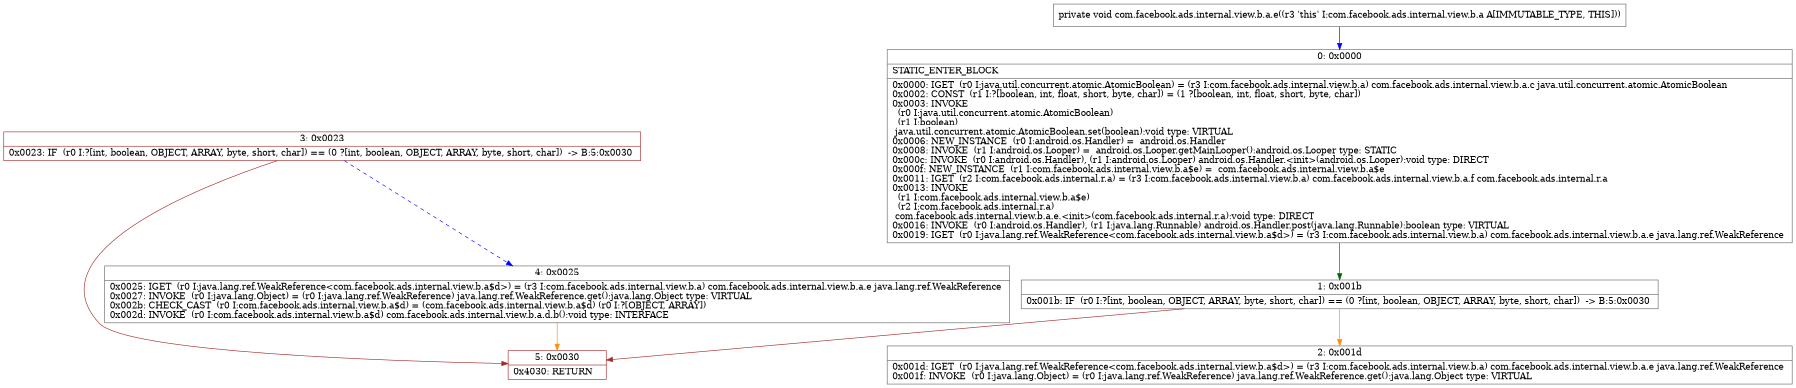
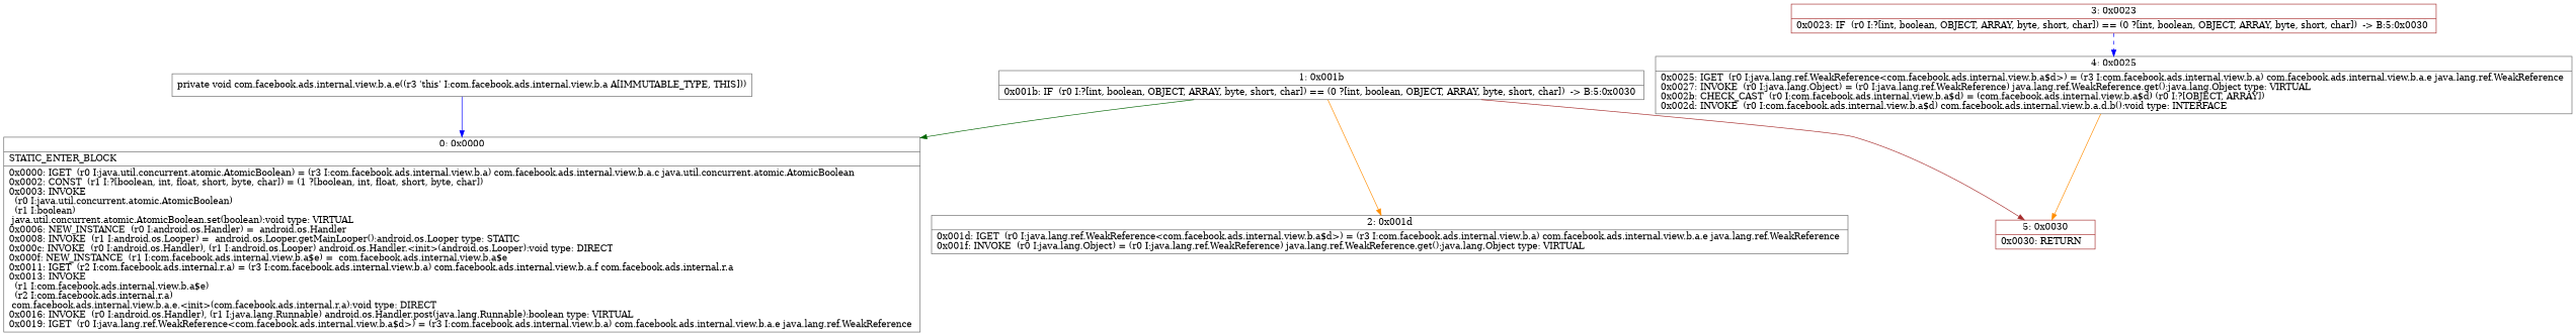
  digraph {
    node [color=gray40 shape=record]
    edge [color=darkorange]
    n1 [label="{0\:\ 0x0000|STATIC_ENTER_BLOCK\l|0x0000: IGET  (r0 I:java.util.concurrent.atomic.AtomicBoolean) = (r3 I:com.facebook.ads.internal.view.b.a) com.facebook.ads.internal.view.b.a.c java.util.concurrent.atomic.AtomicBoolean \l0x0002: CONST  (r1 I:?[boolean, int, float, short, byte, char]) = (1 ?[boolean, int, float, short, byte, char]) \l0x0003: INVOKE  \l  (r0 I:java.util.concurrent.atomic.AtomicBoolean)\l  (r1 I:boolean)\l java.util.concurrent.atomic.AtomicBoolean.set(boolean):void type: VIRTUAL \l0x0006: NEW_INSTANCE  (r0 I:android.os.Handler) =  android.os.Handler \l0x0008: INVOKE  (r1 I:android.os.Looper) =  android.os.Looper.getMainLooper():android.os.Looper type: STATIC \l0x000c: INVOKE  (r0 I:android.os.Handler), (r1 I:android.os.Looper) android.os.Handler.\<init\>(android.os.Looper):void type: DIRECT \l0x000f: NEW_INSTANCE  (r1 I:com.facebook.ads.internal.view.b.a$e) =  com.facebook.ads.internal.view.b.a$e \l0x0011: IGET  (r2 I:com.facebook.ads.internal.r.a) = (r3 I:com.facebook.ads.internal.view.b.a) com.facebook.ads.internal.view.b.a.f com.facebook.ads.internal.r.a \l0x0013: INVOKE  \l  (r1 I:com.facebook.ads.internal.view.b.a$e)\l  (r2 I:com.facebook.ads.internal.r.a)\l com.facebook.ads.internal.view.b.a.e.\<init\>(com.facebook.ads.internal.r.a):void type: DIRECT \l0x0016: INVOKE  (r0 I:android.os.Handler), (r1 I:java.lang.Runnable) android.os.Handler.post(java.lang.Runnable):boolean type: VIRTUAL \l0x0019: IGET  (r0 I:java.lang.ref.WeakReference\<com.facebook.ads.internal.view.b.a$d\>) = (r3 I:com.facebook.ads.internal.view.b.a) com.facebook.ads.internal.view.b.a.e java.lang.ref.WeakReference \l}"]
    n2 [label="{1\:\ 0x001b|0x001b: IF  (r0 I:?[int, boolean, OBJECT, ARRAY, byte, short, char]) == (0 ?[int, boolean, OBJECT, ARRAY, byte, short, char])  \-\> B:5:0x0030 \l}"]
    n3 [label="{2\:\ 0x001d|0x001d: IGET  (r0 I:java.lang.ref.WeakReference\<com.facebook.ads.internal.view.b.a$d\>) = (r3 I:com.facebook.ads.internal.view.b.a) com.facebook.ads.internal.view.b.a.e java.lang.ref.WeakReference \l0x001f: INVOKE  (r0 I:java.lang.Object) = (r0 I:java.lang.ref.WeakReference) java.lang.ref.WeakReference.get():java.lang.Object type: VIRTUAL \l}"]
-   n4 [color=brown label="{5\:\ 0x0030|0x4030: RETURN   \l}"]
+   n4 [color=brown label="{5\:\ 0x0030|0x0030: RETURN   \l}"]
    n5 [color=brown label="{3\:\ 0x0023|0x0023: IF  (r0 I:?[int, boolean, OBJECT, ARRAY, byte, short, char]) == (0 ?[int, boolean, OBJECT, ARRAY, byte, short, char])  \-\> B:5:0x0030 \l}"]
    n6 [label="{4\:\ 0x0025|0x0025: IGET  (r0 I:java.lang.ref.WeakReference\<com.facebook.ads.internal.view.b.a$d\>) = (r3 I:com.facebook.ads.internal.view.b.a) com.facebook.ads.internal.view.b.a.e java.lang.ref.WeakReference \l0x0027: INVOKE  (r0 I:java.lang.Object) = (r0 I:java.lang.ref.WeakReference) java.lang.ref.WeakReference.get():java.lang.Object type: VIRTUAL \l0x002b: CHECK_CAST  (r0 I:com.facebook.ads.internal.view.b.a$d) = (com.facebook.ads.internal.view.b.a$d) (r0 I:?[OBJECT, ARRAY]) \l0x002d: INVOKE  (r0 I:com.facebook.ads.internal.view.b.a$d) com.facebook.ads.internal.view.b.a.d.b():void type: INTERFACE \l}"]
    n7 [label="{private void com.facebook.ads.internal.view.b.a.e((r3 'this' I:com.facebook.ads.internal.view.b.a A[IMMUTABLE_TYPE, THIS])) }"]
-   n1 -> n2 [color=darkgreen]
+   n2 -> n1 [color=darkgreen]
    n2 -> n3 [style=solid]
    n2 -> n4 [color=brown]
-   n5 -> n4 [color=brown]
    n5 -> n6 [color=blue style=dashed]
    n6 -> n4
    n7 -> n1 [color=blue]
  }
